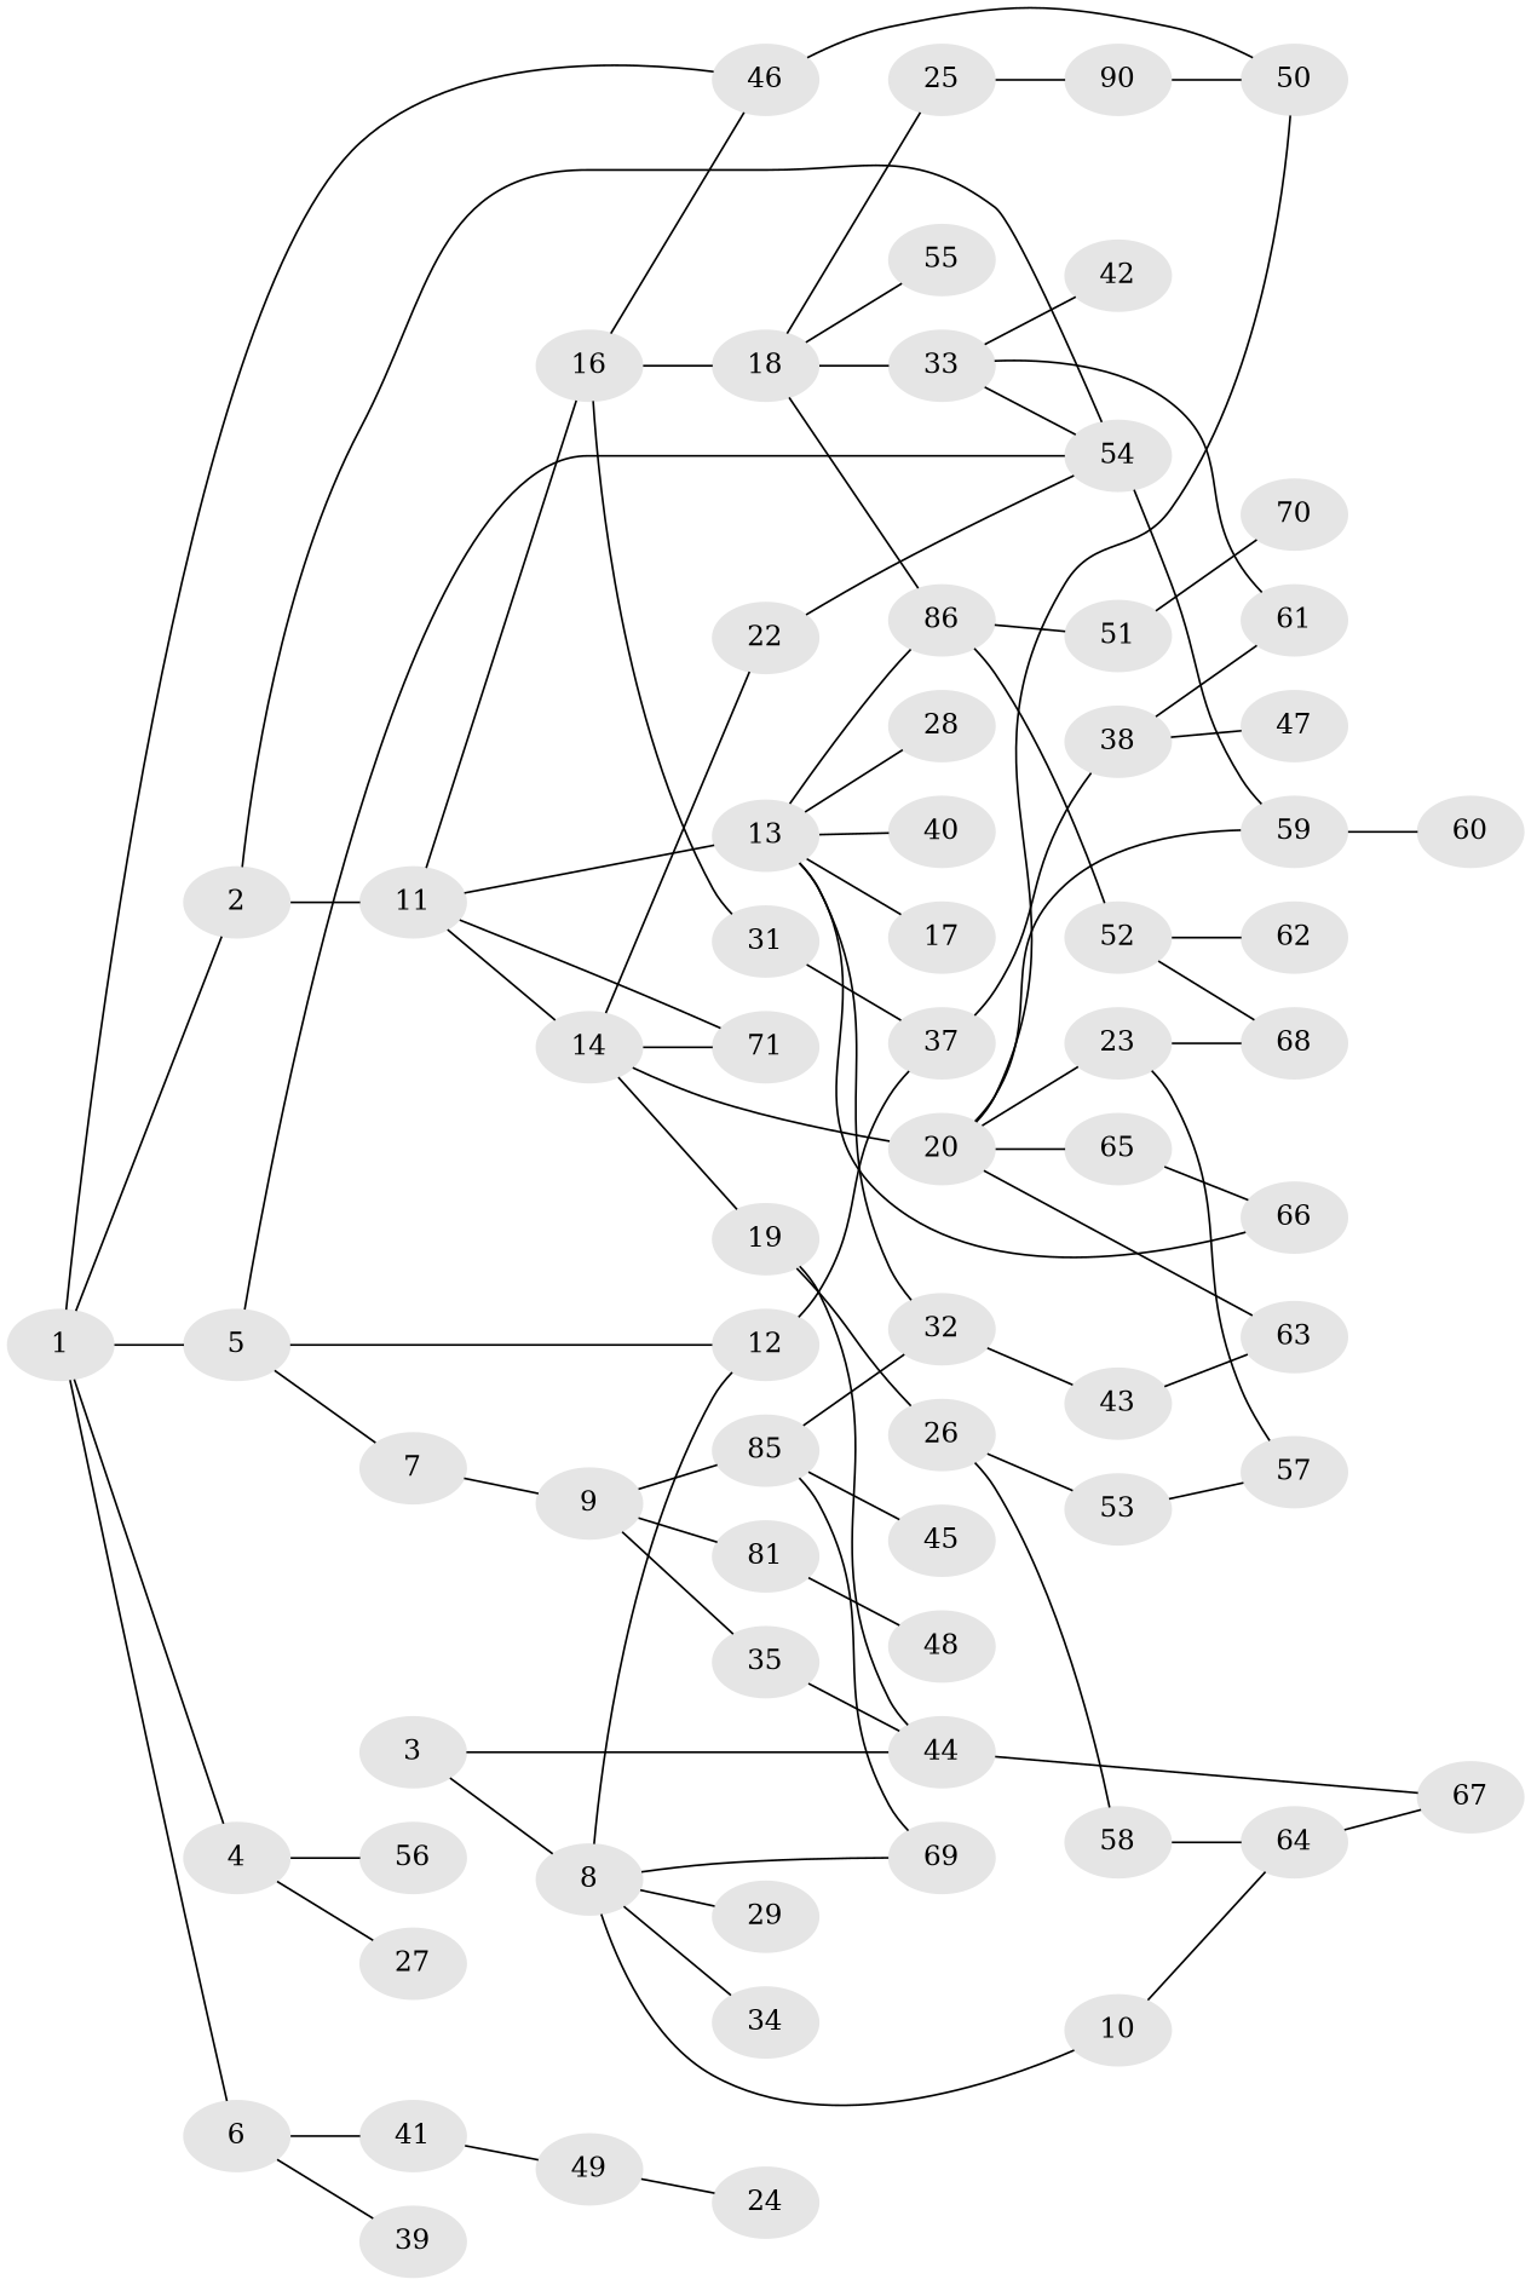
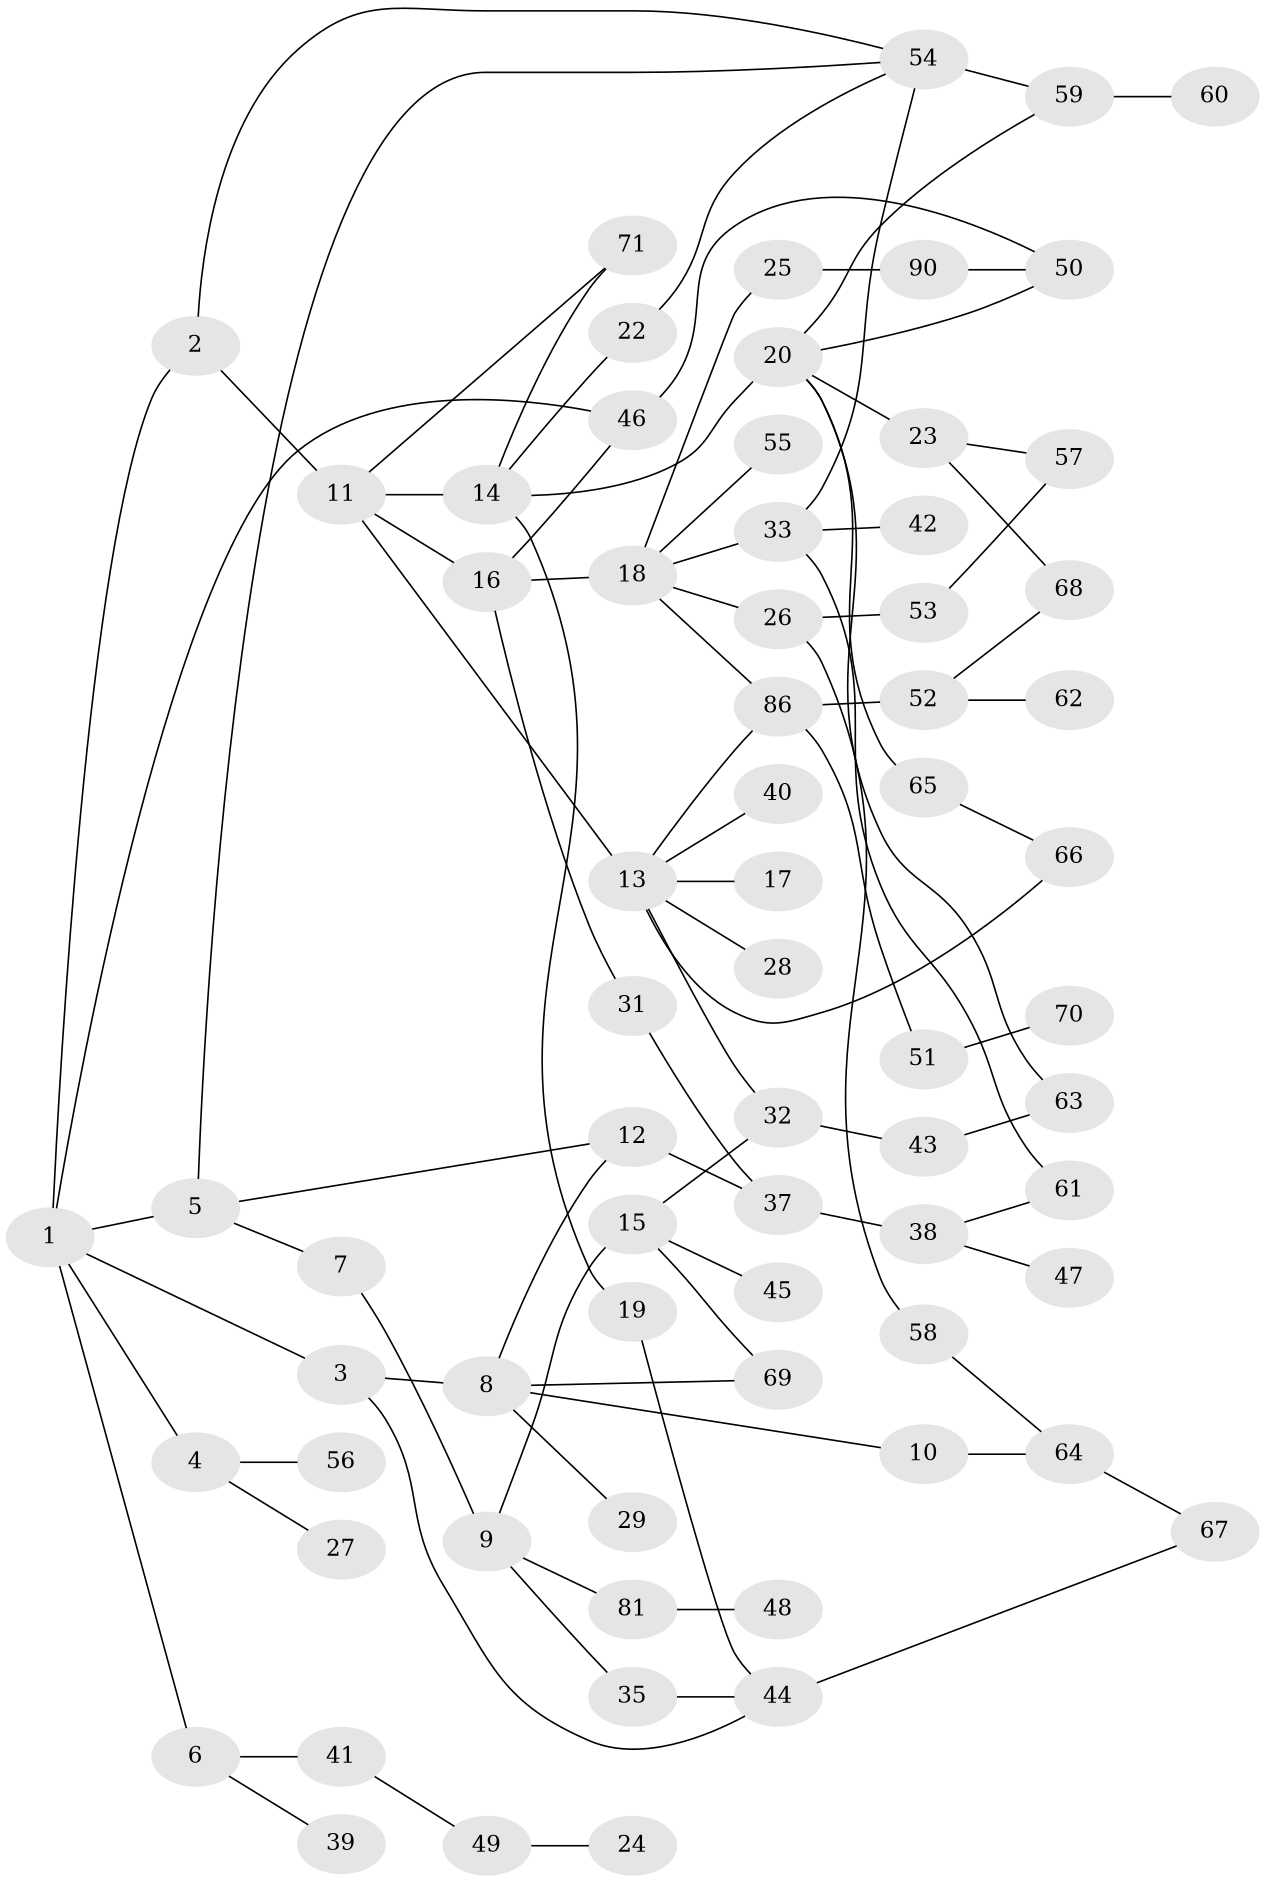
  graph {
    rankdir=LR
    node [color=gray90 style=filled]
    1
    2
    3
    4
    5
    6
    46
    11
    54
    8
    44
    27
    56
    7
    12
    39
    41
    50
    13
    14
    16
    71
    59
    10
    29
-   34
    69
    67
    9
    37
    49
-   15 [label=85]
+   15
    n33 [label=81]
    35
    64
    32
    45
    48
    17
    28
    n41 [label=86]
    40
    66
    19
    20
    22
    18
    31
    38
    43
    51
    52
    26
    23
    63
    65
    25
    33
    55
    n60 [label=90]
    42
    61
    53
    58
    57
    68
    60
    70
    62
    47
    24
    1 -- 2
+   1 -- 3
    1 -- 4
    1 -- 5
    1 -- 6
    1 -- 46
    2 -- 11
    2 -- 54
    3 -- 8
    3 -- 44
    4 -- 27
    4 -- 56
    5 -- 54
    5 -- 7
    5 -- 12
    6 -- 39
    6 -- 41
    46 -- 50
    11 -- 13
    11 -- 14
    11 -- 16
    11 -- 71
    54 -- 59
    8 -- 12
    8 -- 10
    8 -- 29
-   8 -- 34
    8 -- 69
    44 -- 67
    7 -- 9
    12 -- 37
    41 -- 49
    13 -- 32
    13 -- 17
    13 -- 28
    13 -- n41
    13 -- 40
    13 -- 66
    14 -- 71
    14 -- 19
    14 -- 20
    14 -- 22
    16 -- 46
    16 -- 18
    16 -- 31
    59 -- 60
    10 -- 64
    9 -- 15
    9 -- n33
    9 -- 35
    37 -- 38
    49 -- 24
    15 -- 69
    15 -- 32
    15 -- 45
    n33 -- 48
    35 -- 44
    64 -- 67
    32 -- 43
    n41 -- 51
    n41 -- 52
    19 -- 44
-   19 -- 26
+   18 -- 26
    20 -- 50
    20 -- 59
    20 -- 23
    20 -- 63
    20 -- 65
    22 -- 54
    18 -- n41
    18 -- 25
    18 -- 33
    18 -- 55
    31 -- 37
    38 -- 61
    38 -- 47
    43 -- 63
    51 -- 70
    52 -- 68
    52 -- 62
    26 -- 53
    26 -- 58
    23 -- 57
    23 -- 68
    65 -- 66
    25 -- n60
    33 -- 54
    33 -- 42
    33 -- 61
    n60 -- 50
    53 -- 57
    58 -- 64
  }
